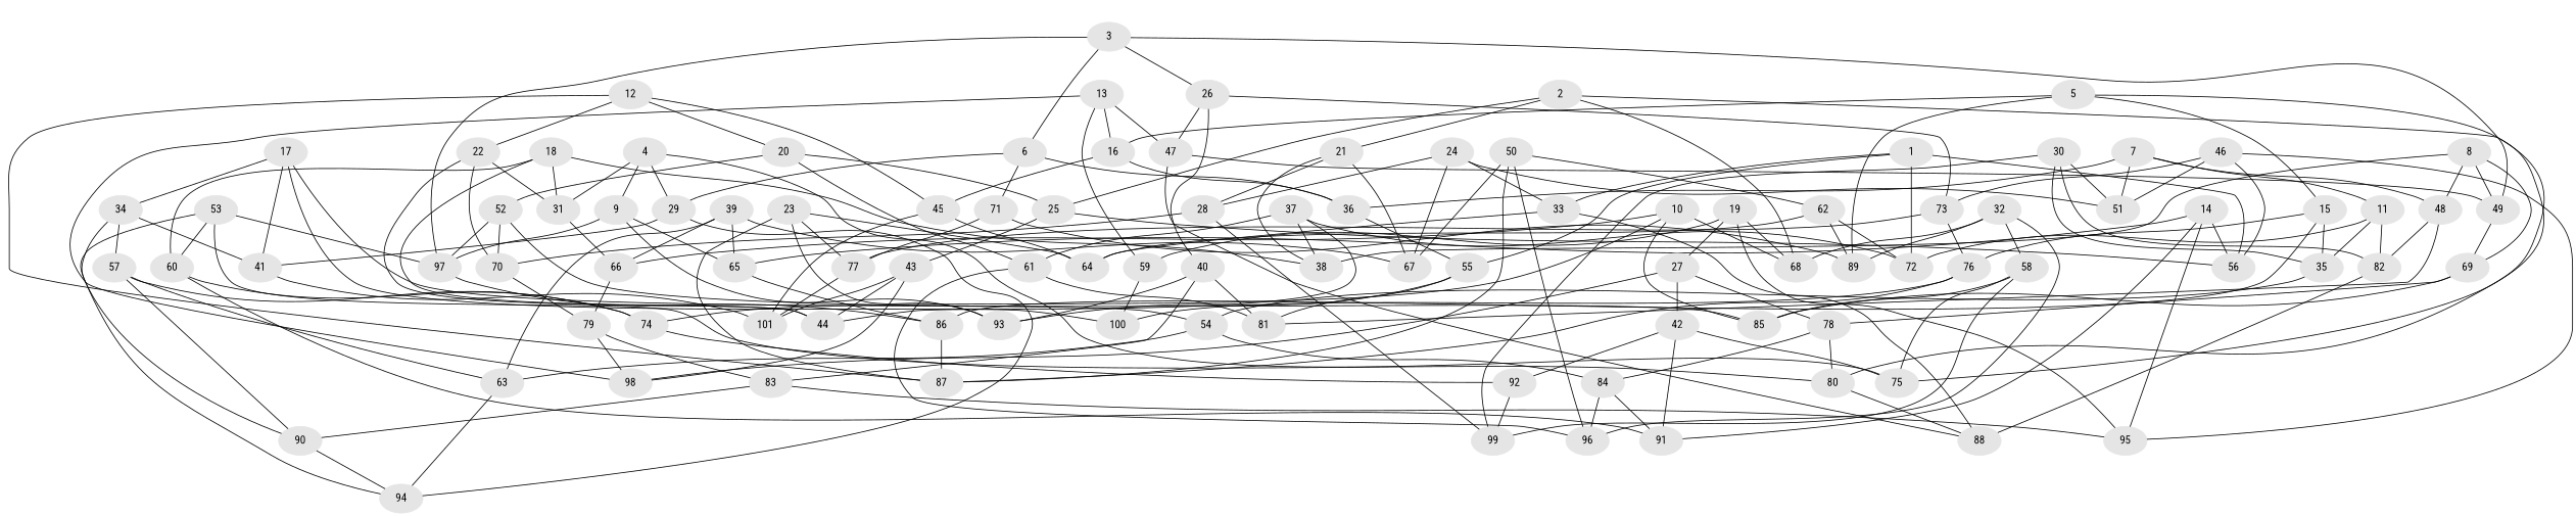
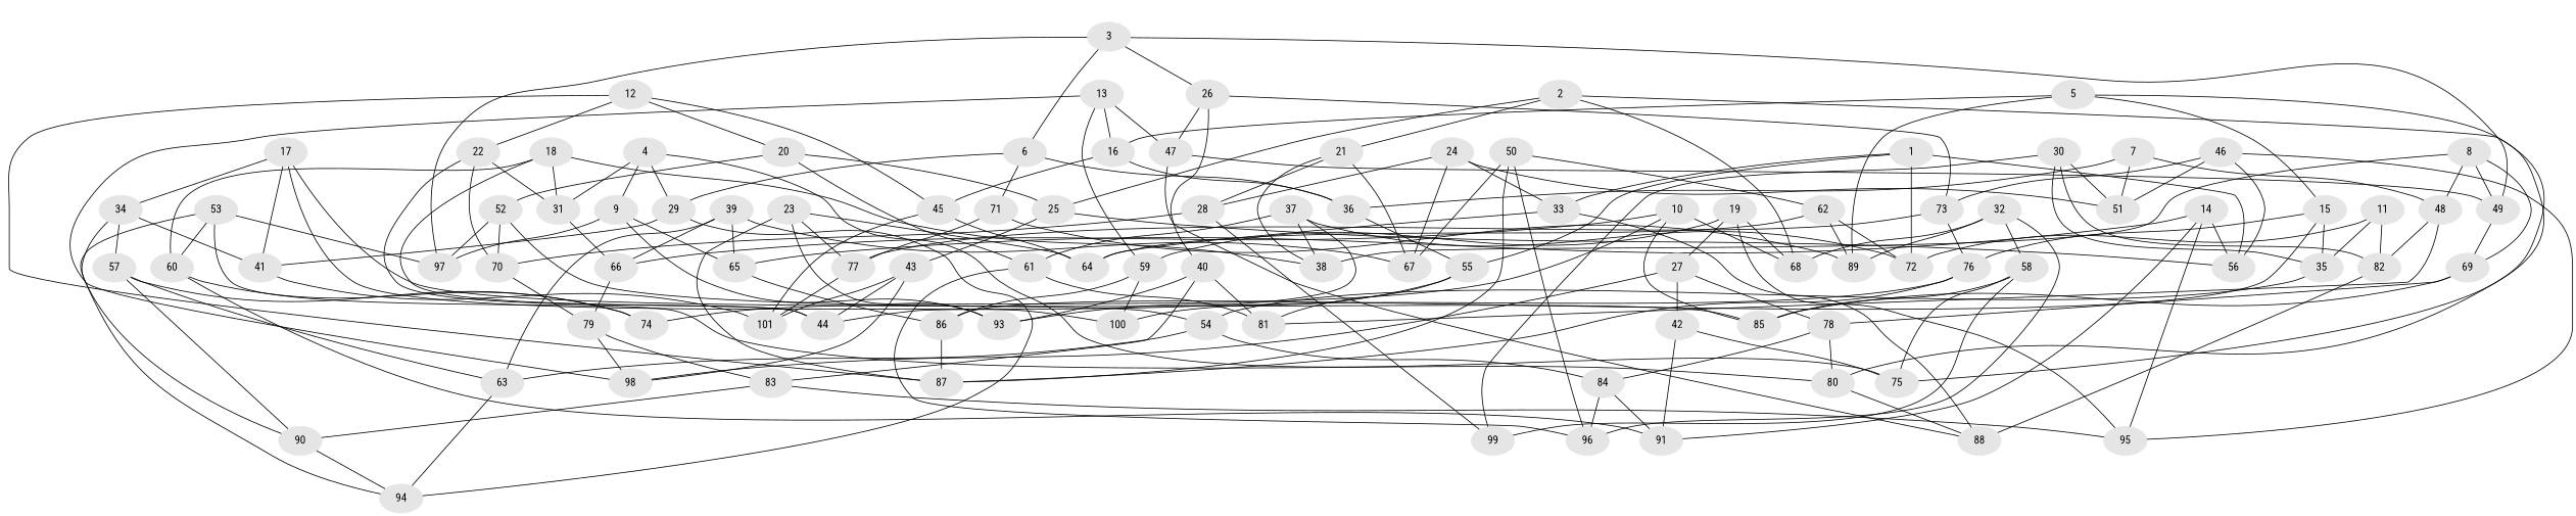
  graph {
    fontname="Roboto Condensed"
    node [color=gray90 fontname="Roboto Condensed" style=filled]
    edge [fontname="Roboto Condensed"]
    1
    33
    55
    56
    72
    64
    88
    93
    81
    2
    21
    25
    68
    80
    38
    28
    67
    43
    3
    6
    26
    49
    97
    29
    36
    71
    47
    40
    73
    69
    4
    9
    31
    75
    65
    41
    94
    66
    5
    15
    16
    89
    35
    76
    86
    45
    77
    7
    11
    48
    51
    82
    8
    85
    78
    10
    74
    79
-   92
    54
    12
    20
    22
    87
    52
    61
    44
    70
    101
    13
    59
    98
    100
    14
    91
    95
    17
    34
    57
    90
    63
    84
    18
    60
    19
    27
    42
    96
    99
    23
    24
    83
    30
    32
    58
    37
    39
    46
    50
    62
    53
    1 -- 33
    1 -- 55
    1 -- 56
    1 -- 72
    33 -- 64
    33 -- 88
    55 -- 93
    55 -- 81
    2 -- 21
    2 -- 25
    2 -- 68
    2 -- 80
    21 -- 38
    21 -- 28
    21 -- 67
    25 -- 56
    25 -- 43
    80 -- 88
    28 -- 70
    28 -- 99
    43 -- 44
    43 -- 101
    43 -- 98
    3 -- 6
    3 -- 26
    3 -- 49
    3 -- 97
    6 -- 29
    6 -- 36
    6 -- 71
    26 -- 47
    26 -- 40
    26 -- 73
    49 -- 69
    29 -- 41
    29 -- 94
    36 -- 55
    71 -- 89
    71 -- 77
    47 -- 88
    47 -- 49
    40 -- 93
    40 -- 81
    40 -- 83
    73 -- 76
    73 -- 77
    69 -- 85
    69 -- 78
    4 -- 29
    4 -- 9
    4 -- 31
    4 -- 75
    9 -- 93
    9 -- 97
    9 -- 65
    31 -- 66
    65 -- 86
    41 -- 101
    66 -- 79
    5 -- 75
    5 -- 15
    5 -- 16
    5 -- 89
    15 -- 35
    15 -- 76
    15 -- 86
    16 -- 36
    16 -- 45
    35 -- 54
    76 -- 87
    76 -- 100
    86 -- 87
    45 -- 64
    45 -- 101
    77 -- 101
    7 -- 36
-   7 -- 11
    7 -- 48
    7 -- 51
    11 -- 72
    11 -- 35
    11 -- 82
    48 -- 81
    48 -- 82
    82 -- 88
    8 -- 38
    8 -- 49
    8 -- 69
    8 -- 48
    78 -- 80
    78 -- 84
    10 -- 68
    10 -- 66
    10 -- 85
    10 -- 74
-   74 -- 92
    79 -- 98
    79 -- 83
-   92 -- 99
    54 -- 63
    54 -- 84
    12 -- 45
    12 -- 20
    12 -- 22
    12 -- 87
    20 -- 25
    20 -- 52
    20 -- 61
    22 -- 31
    22 -- 44
    22 -- 70
    52 -- 97
    52 -- 85
    52 -- 70
    61 -- 81
    61 -- 96
    70 -- 79
    13 -- 47
    13 -- 16
    13 -- 59
    13 -- 98
-   97 -- 86
+   59 -- 86
    59 -- 100
    14 -- 56
    14 -- 65
    14 -- 91
    14 -- 95
    17 -- 41
    17 -- 54
    17 -- 100
    17 -- 34
    34 -- 41
    34 -- 57
    34 -- 90
    57 -- 74
    57 -- 90
    57 -- 63
    90 -- 94
    63 -- 94
    84 -- 91
    84 -- 96
    18 -- 38
    18 -- 31
    18 -- 44
    18 -- 60
    60 -- 74
    60 -- 91
    19 -- 68
    19 -- 59
    19 -- 95
    19 -- 27
    27 -- 78
    27 -- 98
    27 -- 42
    42 -- 75
-   42 -- 92
    42 -- 91
    23 -- 64
    23 -- 93
    23 -- 77
    23 -- 87
    24 -- 33
    24 -- 28
    24 -- 67
    24 -- 51
    83 -- 95
    83 -- 90
    30 -- 35
    30 -- 51
    30 -- 82
    30 -- 99
    32 -- 68
    32 -- 89
    32 -- 96
    32 -- 58
    58 -- 75
    58 -- 85
    58 -- 99
    37 -- 72
    37 -- 38
    37 -- 61
    37 -- 44
    39 -- 67
    39 -- 65
    39 -- 66
    39 -- 63
    46 -- 56
    46 -- 73
    46 -- 51
    46 -- 95
    50 -- 67
    50 -- 87
    50 -- 96
    50 -- 62
    62 -- 72
    62 -- 64
    62 -- 89
    53 -- 80
    53 -- 97
    53 -- 94
    53 -- 60
  }
